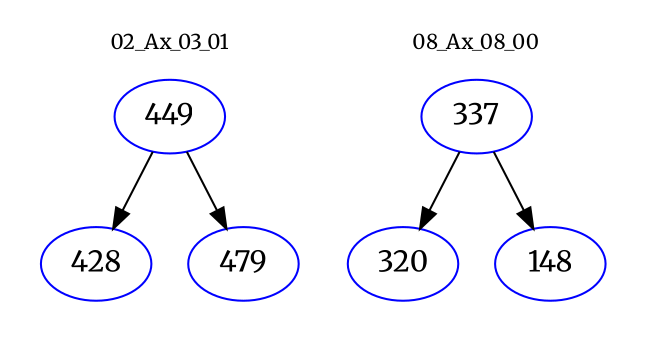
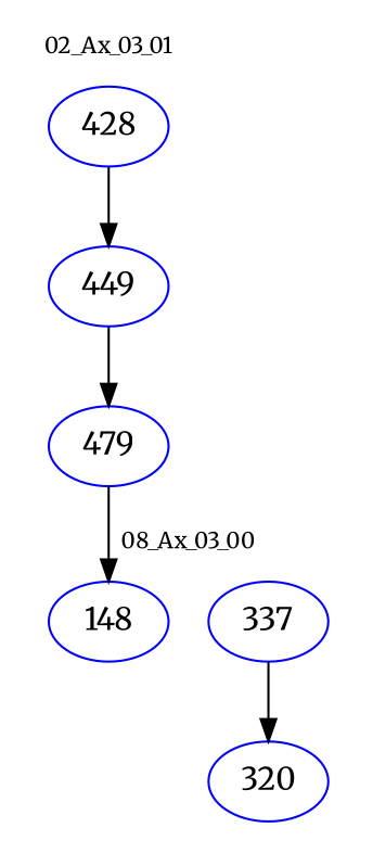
  digraph {
    fontname=Merriweather
    node [color=blue fontname=Merriweather]
    edge [color=black fontname=Merriweather]
    n1 [label=449]
    n2 [label=428]
    n3 [label=479]
    n4 [label=337]
    n5 [label=320]
    n6 [label=148]
    subgraph cluster_1 {
      color=white
      fontsize=10
      label="02_Ax_03_01"
      n1
      n2
      n3
    }
    subgraph cluster_2 {
      color=white
      fontsize=10
-     label="08_Ax_08_00"
+     label="08_Ax_03_00"
      n4
      n5
      n6
    }
-   n1 -> n2
+   n2 -> n1
    n1 -> n3
    n4 -> n5
-   n4 -> n6
+   n3 -> n6
  }
